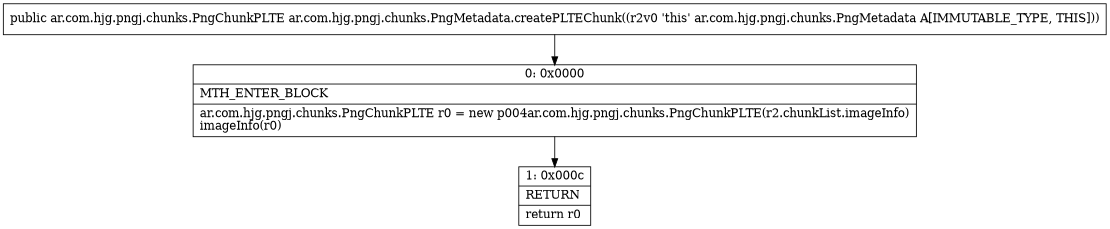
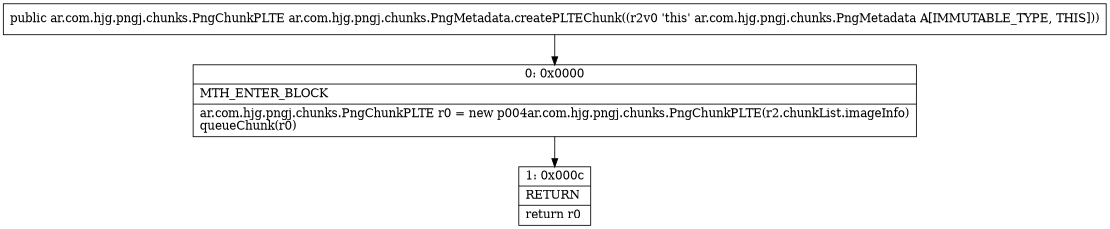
  digraph {
    node [shape=record]
-   n1 [label="{0\:\ 0x0000|MTH_ENTER_BLOCK\l|ar.com.hjg.pngj.chunks.PngChunkPLTE r0 = new p004ar.com.hjg.pngj.chunks.PngChunkPLTE(r2.chunkList.imageInfo)\limageInfo(r0)\l}"]
+   n1 [label="{0\:\ 0x0000|MTH_ENTER_BLOCK\l|ar.com.hjg.pngj.chunks.PngChunkPLTE r0 = new p004ar.com.hjg.pngj.chunks.PngChunkPLTE(r2.chunkList.imageInfo)\lqueueChunk(r0)\l}"]
    n2 [label="{1\:\ 0x000c|RETURN\l|return r0\l}"]
    n3 [label="{public ar.com.hjg.pngj.chunks.PngChunkPLTE ar.com.hjg.pngj.chunks.PngMetadata.createPLTEChunk((r2v0 'this' ar.com.hjg.pngj.chunks.PngMetadata A[IMMUTABLE_TYPE, THIS])) }"]
    n1 -> n2
    n3 -> n1
  }
